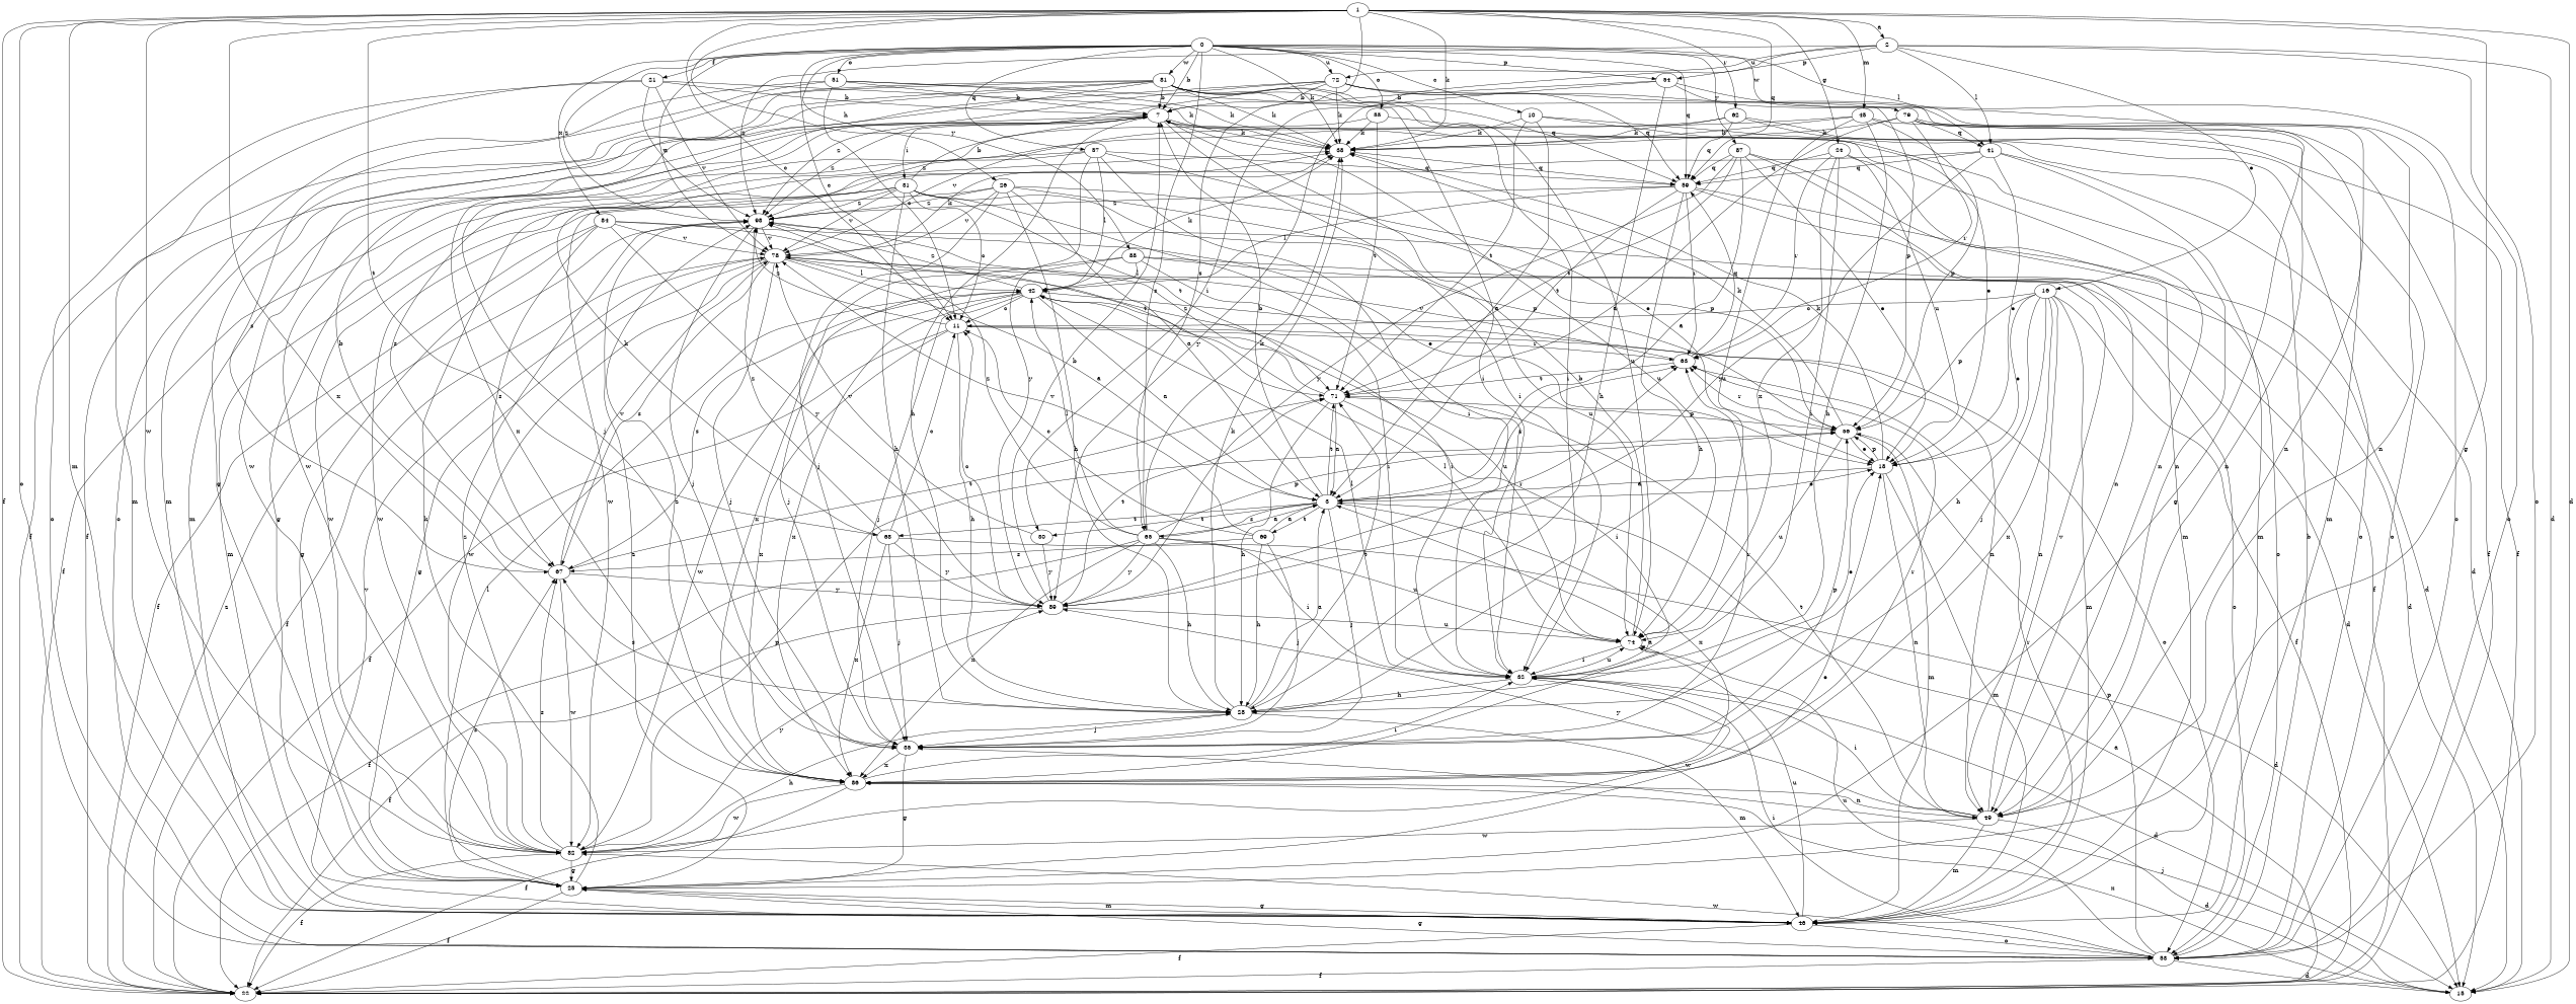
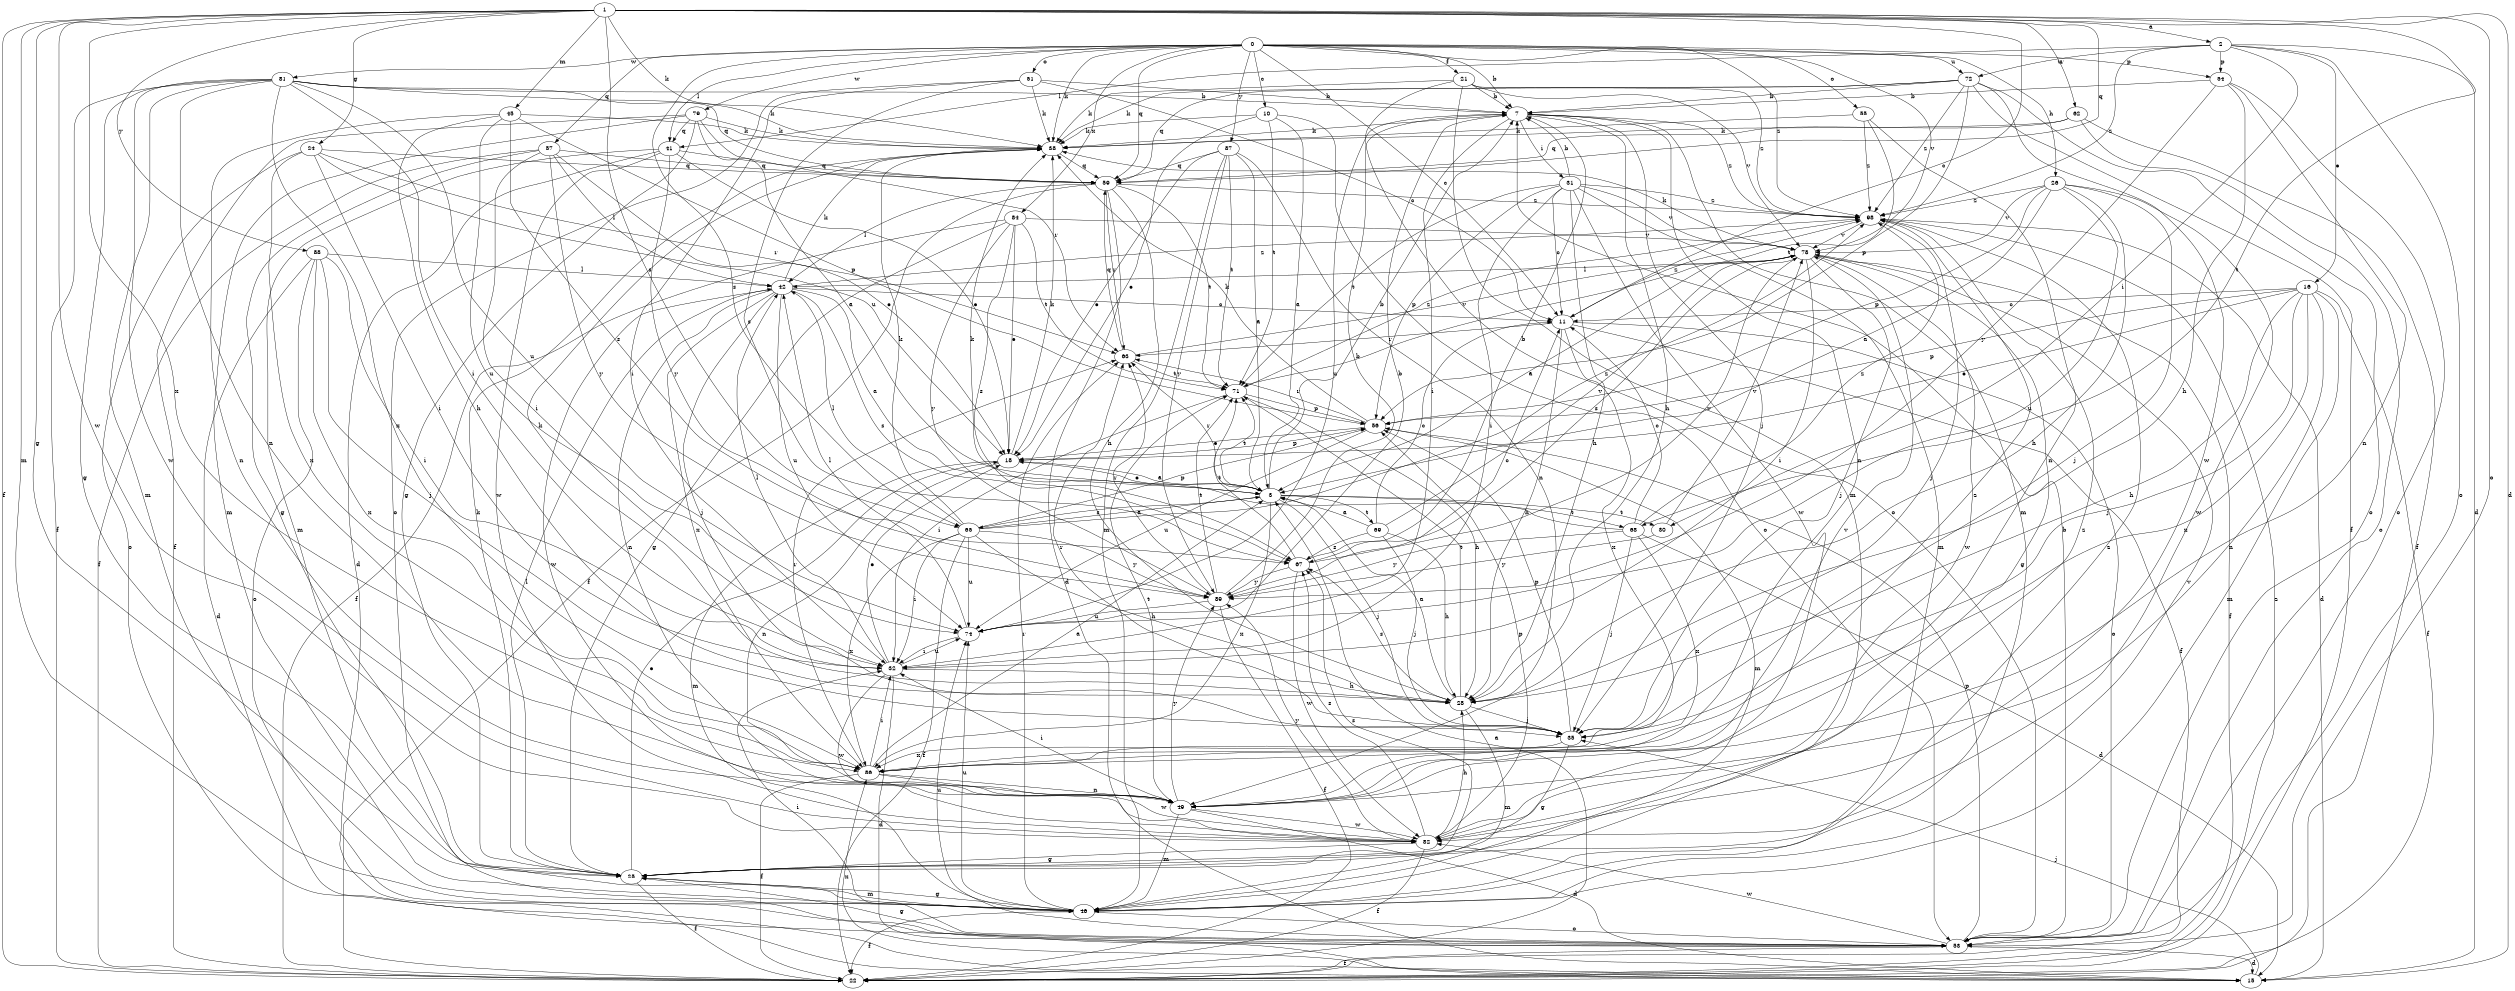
  strict digraph {
    0
    7
    10
    11
    21
    26
    38
    41
    51
    n10 [label=55]
    54
    57
    59
    65
    72
    78
    79
    81
    84
    87
    n21 [label=98]
    46
    35
    28
    31
    32
    49
    74
    53
    3
    18
    71
    22
    86
    63
    82
    56
    15
    89
    67
    25
    42
    1
    2
    24
    45
    62
    68
    88
    16
    30
    69
    0 -> 7 [label=b]
    0 -> 10 [label=c]
    0 -> 11 [label=c]
    0 -> 21 [label=f]
    0 -> 26 [label=h]
    0 -> 38 [label=k]
    0 -> 41 [label=l]
    0 -> 51 [label=o]
    0 -> n10 [label=o]
    0 -> 54 [label=p]
    0 -> 57 [label=q]
    0 -> 59 [label=q]
    0 -> 65 [label=s]
    0 -> 72 [label=u]
    0 -> 78 [label=v]
    0 -> 79 [label=w]
    0 -> 81 [label=w]
    0 -> 84 [label=x]
    0 -> 87 [label=y]
    0 -> n21 [label=z]
    7 -> 38 [label=k]
    7 -> n21 [label=z]
    7 -> 46 [label=m]
    7 -> 35 [label=j]
    7 -> 28 [label=h]
    7 -> 31 [label=i]
    7 -> 32 [label=i]
    7 -> 49 [label=n]
    7 -> 74 [label=u]
    10 -> 38 [label=k]
    10 -> 53 [label=o]
    10 -> 3 [label=a]
    10 -> 18 [label=e]
    10 -> 71 [label=t]
    11 -> n21 [label=z]
    11 -> 28 [label=h]
    11 -> 53 [label=o]
    11 -> 22 [label=f]
    11 -> 86 [label=x]
    11 -> 63 [label=r]
    21 -> 7 [label=b]
    21 -> 38 [label=k]
    21 -> 78 [label=v]
    21 -> n21 [label=z]
    21 -> 46 [label=m]
    21 -> 53 [label=o]
    26 -> 78 [label=v]
    26 -> n21 [label=z]
    26 -> 35 [label=j]
    26 -> 28 [label=h]
    26 -> 74 [label=u]
    26 -> 3 [label=a]
    26 -> 82 [label=w]
    26 -> 56 [label=p]
    38 -> 59 [label=q]
    41 -> 59 [label=q]
    41 -> 46 [label=m]
    41 -> 18 [label=e]
    41 -> 82 [label=w]
    41 -> 15 [label=d]
    41 -> 89 [label=y]
    51 -> 7 [label=b]
    51 -> 11 [label=c]
    51 -> 38 [label=k]
    51 -> 32 [label=i]
    51 -> 53 [label=o]
    51 -> 67 [label=s]
    n10 -> 38 [label=k]
    n10 -> n21 [label=z]
    n10 -> 49 [label=n]
    n10 -> 71 [label=t]
    54 -> 7 [label=b]
    54 -> 28 [label=h]
    54 -> 49 [label=n]
    54 -> 53 [label=o]
    54 -> 89 [label=y]
    57 -> 59 [label=q]
    57 -> 32 [label=i]
    57 -> 18 [label=e]
    57 -> 22 [label=f]
    57 -> 89 [label=y]
    57 -> 25 [label=g]
    57 -> 42 [label=l]
    59 -> n21 [label=z]
    59 -> 28 [label=h]
    59 -> 71 [label=t]
    59 -> 22 [label=f]
    59 -> 63 [label=r]
    59 -> 15 [label=d]
    59 -> 42 [label=l]
    65 -> 38 [label=k]
    65 -> n21 [label=z]
    65 -> 28 [label=h]
    65 -> 32 [label=i]
    65 -> 74 [label=u]
    65 -> 3 [label=a]
    65 -> 22 [label=f]
    65 -> 86 [label=x]
    65 -> 56 [label=p]
    65 -> 89 [label=y]
    65 -> 42 [label=l]
    72 -> 7 [label=b]
    72 -> 38 [label=k]
    72 -> 59 [label=q]
    72 -> n21 [label=z]
    72 -> 53 [label=o]
    72 -> 22 [label=f]
    72 -> 82 [label=w]
    72 -> 56 [label=p]
    78 -> 38 [label=k]
    78 -> 35 [label=j]
    78 -> 32 [label=i]
    78 -> 3 [label=a]
    78 -> 22 [label=f]
    78 -> 82 [label=w]
    78 -> 67 [label=s]
    78 -> 25 [label=g]
    78 -> 42 [label=l]
    79 -> 38 [label=k]
    79 -> 41 [label=q]
    79 -> 46 [label=m]
    79 -> 3 [label=a]
    79 -> 22 [label=f]
    79 -> 63 [label=r]
    79 -> 25 [label=g]
    81 -> 7 [label=b]
    81 -> 38 [label=k]
    81 -> 59 [label=q]
    81 -> 46 [label=m]
    81 -> 32 [label=i]
    81 -> 49 [label=n]
    81 -> 74 [label=u]
    81 -> 22 [label=f]
    81 -> 86 [label=x]
    81 -> 82 [label=w]
    81 -> 25 [label=g]
    84 -> 78 [label=v]
    84 -> 18 [label=e]
    84 -> 71 [label=t]
    84 -> 22 [label=f]
    84 -> 89 [label=y]
    84 -> 67 [label=s]
    84 -> 25 [label=g]
    87 -> 59 [label=q]
    87 -> 46 [label=m]
    87 -> 49 [label=n]
    87 -> 3 [label=a]
    87 -> 18 [label=e]
    87 -> 71 [label=t]
    87 -> 89 [label=y]
    n21 -> 78 [label=v]
    n21 -> 35 [label=j]
    n21 -> 15 [label=d]
    46 -> 78 [label=v]
    46 -> 74 [label=u]
    46 -> 53 [label=o]
    46 -> 22 [label=f]
    46 -> 63 [label=r]
    46 -> 25 [label=g]
    35 -> 86 [label=x]
    35 -> 63 [label=r]
    35 -> 56 [label=p]
    35 -> 25 [label=g]
    28 -> 38 [label=k]
    28 -> 46 [label=m]
    28 -> 35 [label=j]
    28 -> 3 [label=a]
    28 -> 71 [label=t]
    28 -> 67 [label=s]
    31 -> 7 [label=b]
    31 -> 11 [label=c]
    31 -> 78 [label=v]
    31 -> n21 [label=z]
    31 -> 46 [label=m]
    31 -> 28 [label=h]
    31 -> 32 [label=i]
    31 -> 71 [label=t]
    31 -> 82 [label=w]
    31 -> 56 [label=p]
    32 -> 28 [label=h]
    32 -> 74 [label=u]
    32 -> 18 [label=e]
    32 -> 82 [label=w]
    32 -> 15 [label=d]
    32 -> 42 [label=l]
    49 -> 78 [label=v]
    49 -> 46 [label=m]
    49 -> 32 [label=i]
    49 -> 71 [label=t]
    49 -> 82 [label=w]
    49 -> 15 [label=d]
    49 -> 89 [label=y]
    74 -> 7 [label=b]
    74 -> 32 [label=i]
    74 -> 42 [label=l]
    53 -> 7 [label=b]
    53 -> 32 [label=i]
    53 -> 74 [label=u]
    53 -> 22 [label=f]
    53 -> 82 [label=w]
    53 -> 56 [label=p]
    53 -> 15 [label=d]
    53 -> 25 [label=g]
    3 -> 7 [label=b]
    3 -> 65 [label=s]
    3 -> 35 [label=j]
    3 -> 18 [label=e]
    3 -> 71 [label=t]
    3 -> 86 [label=x]
    3 -> 63 [label=r]
    3 -> 68 [label=t]
    3 -> 30 [label=t]
    3 -> 69 [label=t]
    18 -> 38 [label=k]
    18 -> 46 [label=m]
    18 -> 49 [label=n]
    18 -> 3 [label=a]
    18 -> 56 [label=p]
    71 -> n21 [label=z]
    71 -> 28 [label=h]
    71 -> 32 [label=i]
-   71 -> 3 [label=a]
    71 -> 56 [label=p]
    22 -> n21 [label=z]
    22 -> 3 [label=a]
    86 -> n21 [label=z]
    86 -> 32 [label=i]
    86 -> 49 [label=n]
    86 -> 3 [label=a]
    86 -> 22 [label=f]
    86 -> 63 [label=r]
    86 -> 82 [label=w]
    63 -> 59 [label=q]
    63 -> 78 [label=v]
    63 -> 71 [label=t]
    82 -> n21 [label=z]
    82 -> 28 [label=h]
    82 -> 22 [label=f]
    82 -> 56 [label=p]
    82 -> 89 [label=y]
    82 -> 67 [label=s]
    82 -> 25 [label=g]
    56 -> 38 [label=k]
    56 -> 46 [label=m]
    56 -> 74 [label=u]
    56 -> 18 [label=e]
    56 -> 63 [label=r]
    15 -> 35 [label=j]
    15 -> 86 [label=x]
    89 -> 7 [label=b]
    89 -> 11 [label=c]
    89 -> 74 [label=u]
    89 -> 71 [label=t]
    89 -> 22 [label=f]
    89 -> 63 [label=r]
    67 -> 7 [label=b]
    67 -> 78 [label=v]
    67 -> 71 [label=t]
    67 -> 82 [label=w]
    67 -> 89 [label=y]
    25 -> 38 [label=k]
    25 -> n21 [label=z]
    25 -> 46 [label=m]
    25 -> 18 [label=e]
    25 -> 22 [label=f]
    25 -> 67 [label=s]
    25 -> 42 [label=l]
    42 -> 11 [label=c]
    42 -> 38 [label=k]
    42 -> n21 [label=z]
    42 -> 35 [label=j]
    42 -> 49 [label=n]
    42 -> 74 [label=u]
    42 -> 3 [label=a]
    42 -> 86 [label=x]
    42 -> 82 [label=w]
    42 -> 67 [label=s]
    1 -> 11 [label=c]
    1 -> 38 [label=k]
    1 -> 59 [label=q]
    1 -> 65 [label=s]
    1 -> 46 [label=m]
    1 -> 53 [label=o]
    1 -> 22 [label=f]
    1 -> 86 [label=x]
    1 -> 82 [label=w]
    1 -> 15 [label=d]
    1 -> 25 [label=g]
    1 -> 2 [label=a]
    1 -> 24 [label=g]
    1 -> 45 [label=m]
    1 -> 62 [label=r]
    1 -> 68 [label=t]
    1 -> 88 [label=y]
    2 -> 41 [label=l]
    2 -> 54 [label=p]
    2 -> 72 [label=u]
    2 -> n21 [label=z]
    2 -> 53 [label=o]
    2 -> 15 [label=d]
    2 -> 16 [label=e]
    2 -> 30 [label=i]
    24 -> 59 [label=q]
    24 -> 32 [label=i]
    24 -> 53 [label=o]
    24 -> 18 [label=u]
-   24 -> 74 [label=x]
+   24 -> 86 [label=x]
    24 -> 63 [label=r]
    45 -> 38 [label=k]
    45 -> 28 [label=h]
    45 -> 49 [label=n]
    45 -> 74 [label=u]
    45 -> 56 [label=p]
    45 -> 67 [label=s]
    62 -> 38 [label=k]
    62 -> 59 [label=q]
-   62 -> 78 [label=v]
    62 -> 53 [label=o]
    62 -> 22 [label=f]
    68 -> 11 [label=c]
    68 -> 38 [label=k]
    68 -> n21 [label=z]
    68 -> 35 [label=j]
    68 -> 86 [label=x]
    68 -> 15 [label=d]
    68 -> 89 [label=y]
    88 -> 35 [label=j]
    88 -> 32 [label=i]
    88 -> 53 [label=o]
    88 -> 86 [label=x]
    88 -> 15 [label=d]
    88 -> 42 [label=l]
    16 -> 11 [label=c]
    16 -> 46 [label=m]
    16 -> 35 [label=j]
    16 -> 28 [label=h]
    16 -> 49 [label=n]
    16 -> 18 [label=e]
    16 -> 22 [label=f]
    16 -> 86 [label=x]
    16 -> 56 [label=p]
    30 -> 78 [label=v]
    30 -> 89 [label=y]
    69 -> 11 [label=c]
    69 -> 78 [label=v]
    69 -> 35 [label=j]
    69 -> 28 [label=h]
    69 -> 3 [label=a]
    69 -> 67 [label=s]
  }
